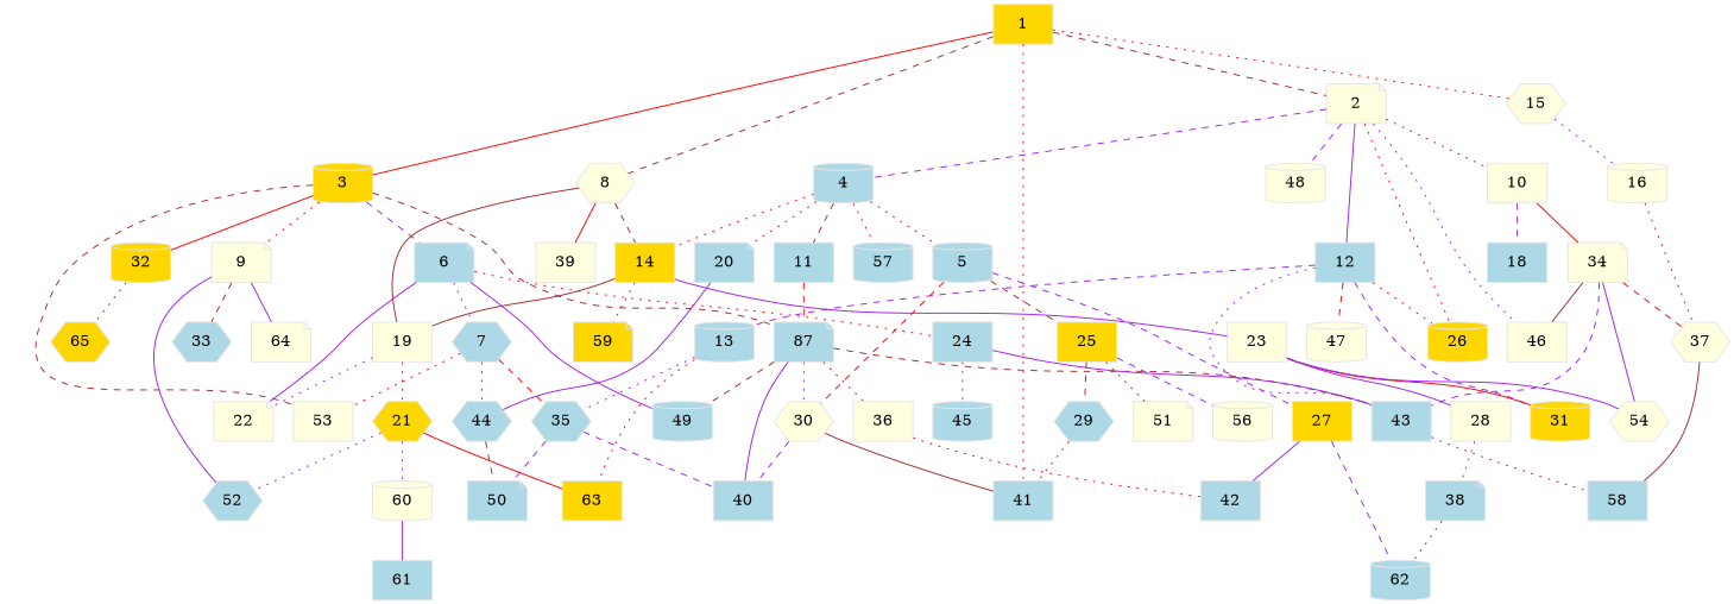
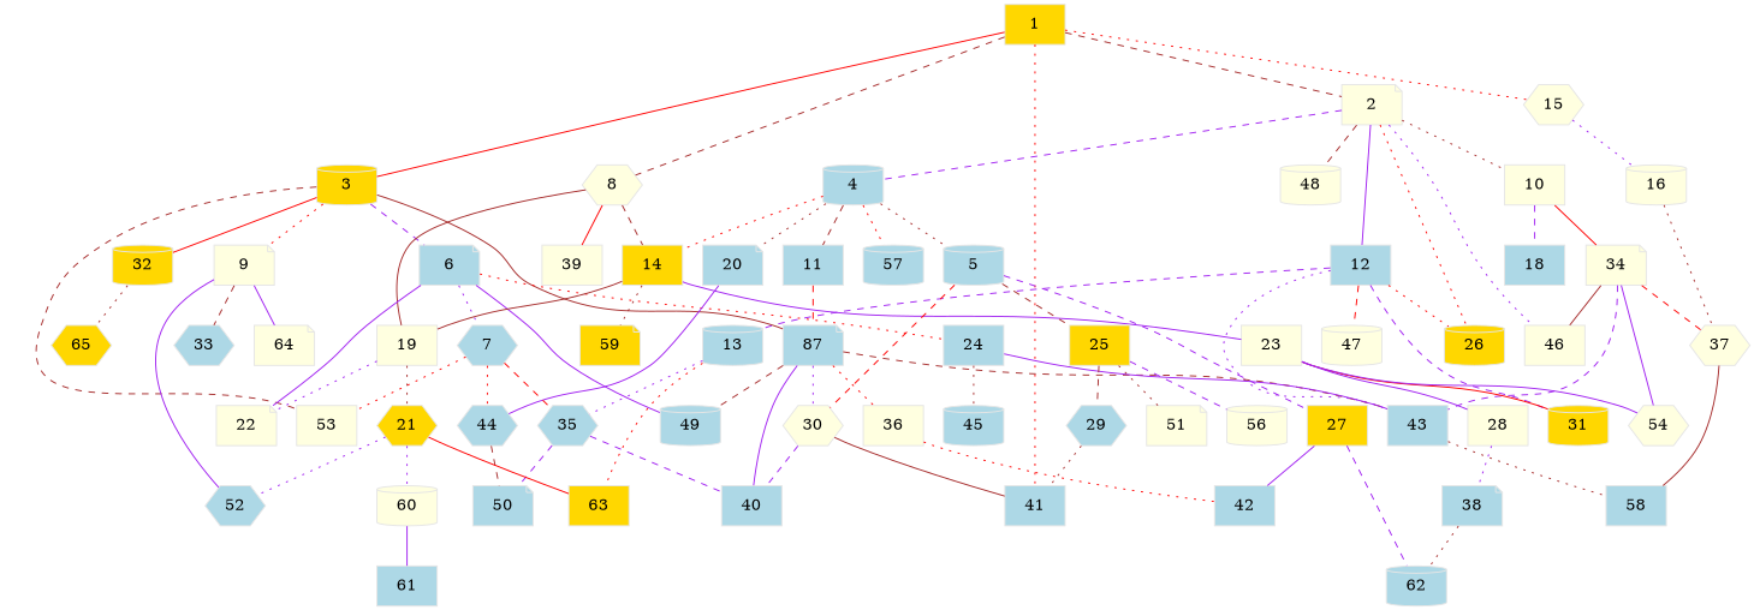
  graph {
    node [color=gray90 fillcolor=lightblue shape=box style=filled]
    edge [color=purple style=dotted]
    1 [fillcolor=gold]
    2 [fillcolor=lightyellow shape=note]
    3 [fillcolor=gold shape=cylinder]
    8 [fillcolor=lightyellow shape=hexagon]
    15 [fillcolor=lightyellow shape=hexagon]
    41
    4 [shape=cylinder]
    10 [fillcolor=lightyellow]
    12
    26 [fillcolor=gold shape=cylinder]
    46 [fillcolor=lightyellow]
    48 [fillcolor=lightyellow shape=cylinder]
    6 [shape=note]
    9 [fillcolor=lightyellow shape=note]
    n15 [label=87 shape=note]
    32 [fillcolor=gold shape=cylinder]
    53 [fillcolor=lightyellow]
    14 [fillcolor=gold]
    19 [fillcolor=lightyellow]
    39 [fillcolor=lightyellow]
    16 [fillcolor=lightyellow shape=cylinder]
    5 [shape=cylinder]
    11
    20 [shape=note]
    57 [shape=cylinder]
    18
    34 [fillcolor=lightyellow shape=note]
    13 [shape=cylinder]
    31 [fillcolor=gold shape=cylinder]
    43
    47 [fillcolor=lightyellow shape=cylinder]
    7 [shape=hexagon]
    22 [fillcolor=lightyellow shape=note]
    24
    49 [shape=cylinder]
    33 [shape=hexagon]
    52 [shape=hexagon]
    64 [fillcolor=lightyellow shape=note]
    30 [fillcolor=lightyellow shape=hexagon]
    36 [fillcolor=lightyellow]
    40
    65 [fillcolor=gold shape=hexagon]
    25 [fillcolor=gold]
    27 [fillcolor=gold]
    23 [fillcolor=lightyellow]
    59 [fillcolor=gold shape=note]
    44 [shape=hexagon]
    29 [shape=hexagon]
    51 [fillcolor=lightyellow shape=note]
    56 [fillcolor=lightyellow shape=cylinder]
    42
    62 [shape=cylinder]
    35 [shape=hexagon]
    45 [shape=cylinder]
    50 [shape=note]
    21 [fillcolor=gold shape=hexagon]
    37 [fillcolor=lightyellow shape=hexagon]
    54 [fillcolor=lightyellow shape=hexagon]
    63 [fillcolor=gold]
    58
    28 [fillcolor=lightyellow]
    60 [fillcolor=lightyellow shape=cylinder]
    61
    38 [shape=note]
    1 -- 2 [color=brown style=dashed]
    1 -- 3 [color=red style=solid]
    1 -- 8 [color=brown style=dashed]
    1 -- 15 [color=red]
    1 -- 41 [color=red]
    2 -- 4 [style=dashed]
    2 -- 10 [color=brown]
    2 -- 12 [style=solid]
    2 -- 26 [color=red]
    2 -- 46
-   2 -- 48 [style=dashed]
+   2 -- 48 [color=brown style=dashed]
    3 -- 6 [style=dashed]
    3 -- 9 [color=red]
-   3 -- n15 [color=brown style=dashed]
+   3 -- n15 [color=brown style=solid]
    3 -- 32 [color=red style=solid]
    3 -- 53 [color=brown style=dashed]
    8 -- 14 [color=brown style=dashed]
    8 -- 19 [color=brown style=solid]
    8 -- 39 [color=red style=solid]
    15 -- 16
    4 -- 14 [color=red]
    4 -- 5 [color=brown]
    4 -- 11 [color=brown style=dashed]
    4 -- 20 [color=brown]
    4 -- 57 [color=red]
    10 -- 18 [style=dashed]
    10 -- 34 [color=red style=solid]
    12 -- 26 [color=red]
    12 -- 13 [style=dashed]
    12 -- 31 [style=dashed]
    12 -- 43
    12 -- 47 [color=red style=dashed]
    6 -- 7
    6 -- 22 [style=solid]
    6 -- 24 [color=red]
    6 -- 49 [style=solid]
    9 -- 33 [color=brown style=dashed]
    9 -- 52 [style=solid]
    9 -- 64 [style=solid]
    n15 -- 43 [color=brown style=dashed]
    n15 -- 49 [color=brown style=dashed]
    n15 -- 30
    n15 -- 36 [color=red]
    n15 -- 40 [style=solid]
    32 -- 65 [color=brown]
    14 -- 19 [color=brown style=solid]
    14 -- 23 [style=solid]
    14 -- 59 [color=brown]
    19 -- 22
    19 -- 21 [color=brown]
    16 -- 37 [color=brown]
    5 -- 30 [color=red style=dashed]
    5 -- 25 [color=brown style=dashed]
    5 -- 27 [style=dashed]
    11 -- n15 [color=red style=dashed]
    20 -- 44 [style=solid]
    34 -- 46 [color=brown style=solid]
    34 -- 43 [style=dashed]
    34 -- 37 [color=red style=dashed]
    34 -- 54 [style=solid]
    13 -- 35
    13 -- 63 [color=red]
    43 -- 58 [color=brown]
    7 -- 53 [color=red]
    7 -- 44 [color=red]
    7 -- 35 [color=red style=dashed]
    24 -- 43 [style=solid]
    24 -- 45 [color=brown]
    30 -- 41 [color=brown style=solid]
    30 -- 40 [style=dashed]
    36 -- 42 [color=red]
    25 -- 29 [color=brown style=dashed]
    25 -- 51 [color=brown]
    25 -- 56 [style=dashed]
    27 -- 42 [style=solid]
    27 -- 62 [style=dashed]
    23 -- 31 [color=red style=solid]
    23 -- 54 [style=solid]
    23 -- 28 [style=solid]
    44 -- 50 [color=brown style=dashed]
    29 -- 41 [color=brown]
    35 -- 40 [style=dashed]
    35 -- 50 [style=dashed]
    21 -- 52
    21 -- 63 [color=red style=solid]
    21 -- 60
    37 -- 58 [color=brown style=solid]
    28 -- 38
    60 -- 61 [style=solid]
    38 -- 62 [color=brown]
  }
